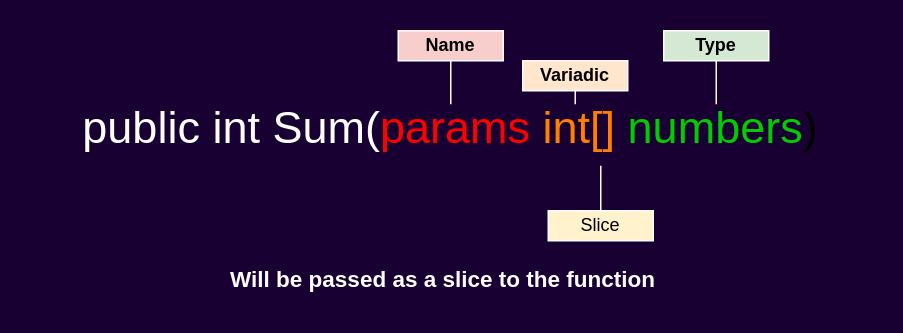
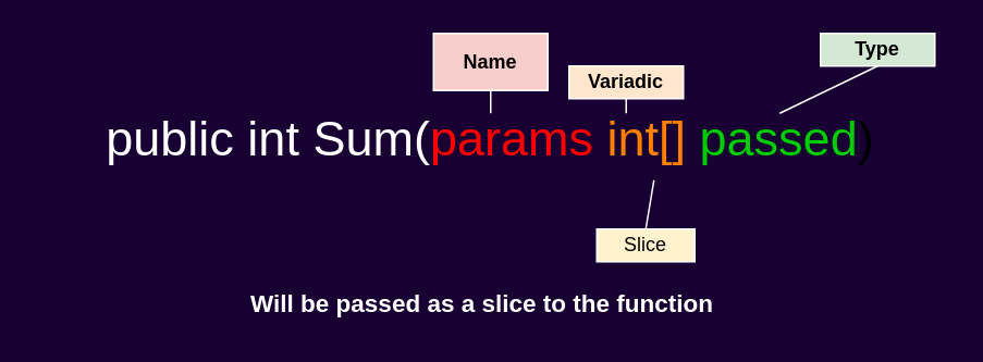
  <mxCell id="0" />
  <mxCell id="1" parent="0" />
- <mxCell id="2" value="&lt;font color=&quot;#ffffff&quot;&gt;public int Sum(&lt;/font&gt;&lt;font color=&quot;#ff0000&quot;&gt;params&lt;/font&gt; &lt;font color=&quot;#ff8000&quot;&gt;int[]&lt;/font&gt; &lt;font color=&quot;#00cc00&quot;&gt;numbers&lt;/font&gt;)" style="text;html=1;align=center;verticalAlign=middle;whiteSpace=wrap;rounded=0;fontSize=30;" parent="1" vertex="1"><mxGeometry x="20" y="69" width="560" height="30" as="geometry" /></mxCell>
- <mxCell id="3" value="Name" style="rounded=0;whiteSpace=wrap;html=1;fillColor=#f8cecc;strokeColor=#FFFFFF;fontStyle=1" parent="1" vertex="1"><mxGeometry x="265" y="20" width="70" height="20" as="geometry" /></mxCell>
+ <mxCell id="2" value="&lt;font color=&quot;#ffffff&quot;&gt;public int Sum(&lt;/font&gt;&lt;font color=&quot;#ff0000&quot;&gt;params&lt;/font&gt; &lt;font color=&quot;#ff8000&quot;&gt;int[]&lt;/font&gt; &lt;font color=&quot;#00cc00&quot;&gt;passed&lt;/font&gt;)" style="text;html=1;align=center;verticalAlign=middle;whiteSpace=wrap;rounded=0;fontSize=30;" parent="1" vertex="1"><mxGeometry x="20" y="69" width="560" height="30" as="geometry" /></mxCell>
+ <mxCell id="3" value="Name" style="rounded=0;whiteSpace=wrap;html=1;fillColor=#f8cecc;strokeColor=#FFFFFF;fontStyle=1" parent="1" vertex="1"><mxGeometry x="265" y="20" width="70" height="35" as="geometry" /></mxCell>
  <mxCell id="4" value="" style="endArrow=none;html=1;rounded=0;entryX=0.5;entryY=1;entryDx=0;entryDy=0;exitX=0.5;exitY=0;exitDx=0;exitDy=0;strokeColor=#FFFFFF;" parent="1" source="2" target="3" edge="1"><mxGeometry width="50" height="50" relative="1" as="geometry"><mxPoint x="275" y="180" as="sourcePoint" /><mxPoint x="325" y="130" as="targetPoint" /></mxGeometry></mxCell>
  <mxCell id="5" value="Variadic" style="rounded=0;whiteSpace=wrap;html=1;fillColor=#ffe6cc;strokeColor=#FFFFFF;fontStyle=1" parent="1" vertex="1"><mxGeometry x="348" y="40" width="70" height="20" as="geometry" /></mxCell>
  <mxCell id="6" value="" style="endArrow=none;html=1;rounded=0;entryX=0.5;entryY=1;entryDx=0;entryDy=0;exitX=0.5;exitY=0;exitDx=0;exitDy=0;strokeColor=#FFFFFF;" parent="1" target="5" edge="1"><mxGeometry width="50" height="50" relative="1" as="geometry"><mxPoint x="383" y="69" as="sourcePoint" /><mxPoint x="408" y="130" as="targetPoint" /></mxGeometry></mxCell>
- <mxCell id="7" value="Type" style="rounded=0;whiteSpace=wrap;html=1;fillColor=#d5e8d4;strokeColor=#FFFFFF;fontStyle=1" parent="1" vertex="1"><mxGeometry x="442" y="20" width="70" height="20" as="geometry" /></mxCell>
+ <mxCell id="7" value="Type" style="rounded=0;whiteSpace=wrap;html=1;fillColor=#d5e8d4;strokeColor=#FFFFFF;fontStyle=1" parent="1" vertex="1"><mxGeometry x="502" y="20" width="70" height="20" as="geometry" /></mxCell>
  <mxCell id="8" value="" style="endArrow=none;html=1;rounded=0;entryX=0.5;entryY=1;entryDx=0;entryDy=0;exitX=0.5;exitY=0;exitDx=0;exitDy=0;strokeColor=#FFFFFF;" parent="1" target="7" edge="1"><mxGeometry width="50" height="50" relative="1" as="geometry"><mxPoint x="477" y="69" as="sourcePoint" /><mxPoint x="502" y="130" as="targetPoint" /></mxGeometry></mxCell>
- <mxCell id="9" value="Slice" style="rounded=0;whiteSpace=wrap;html=1;fillColor=#fff2cc;strokeColor=#FFFFFF;" parent="1" vertex="1"><mxGeometry x="365" y="140" width="70" height="20" as="geometry" /></mxCell>
+ <mxCell id="9" value="Slice" style="rounded=0;whiteSpace=wrap;html=1;fillColor=#fff2cc;strokeColor=#FFFFFF;" parent="1" vertex="1"><mxGeometry x="365" y="140" width="60" height="20" as="geometry" /></mxCell>
  <mxCell id="10" value="" style="endArrow=none;html=1;rounded=0;entryX=0.5;entryY=0;entryDx=0;entryDy=0;strokeColor=#FFFFFF;" parent="1" target="9" edge="1"><mxGeometry width="50" height="50" relative="1" as="geometry"><mxPoint x="400" y="110" as="sourcePoint" /><mxPoint x="425" y="250" as="targetPoint" /></mxGeometry></mxCell>
  <mxCell id="11" value="Will be passed as a slice to the function" style="text;html=1;align=center;verticalAlign=middle;whiteSpace=wrap;rounded=0;strokeColor=none;fontColor=#FFFFFF;fontStyle=1;fontSize=15;" parent="1" vertex="1"><mxGeometry x="145" y="170" width="300" height="30" as="geometry" /></mxCell>
